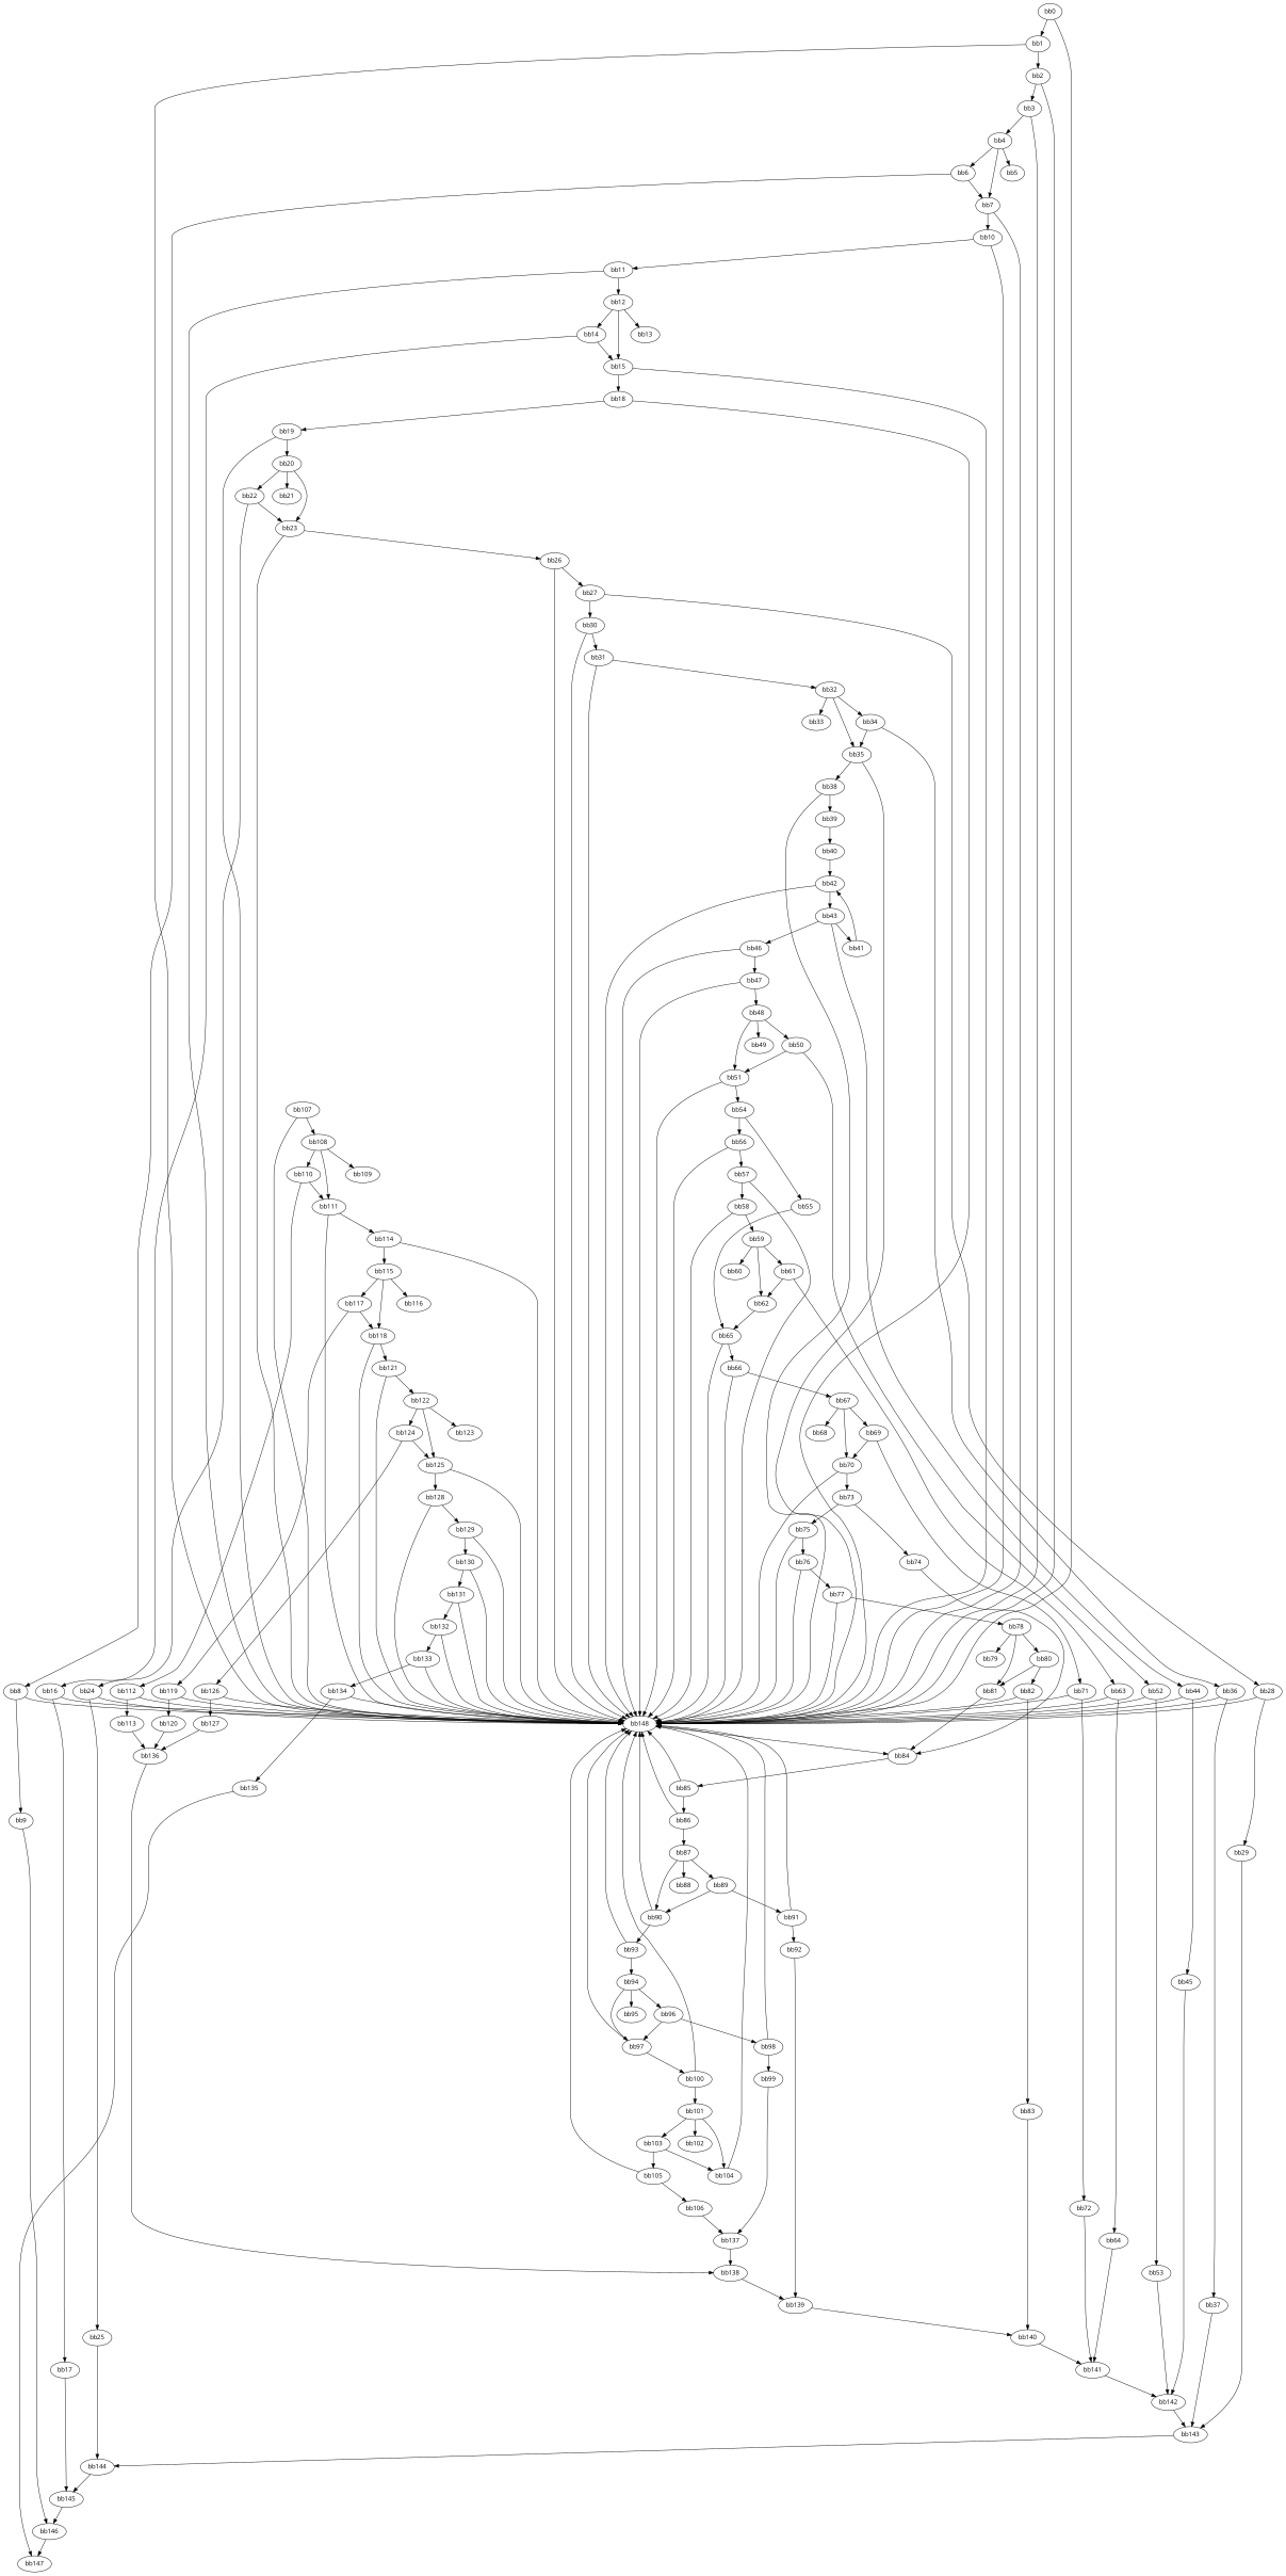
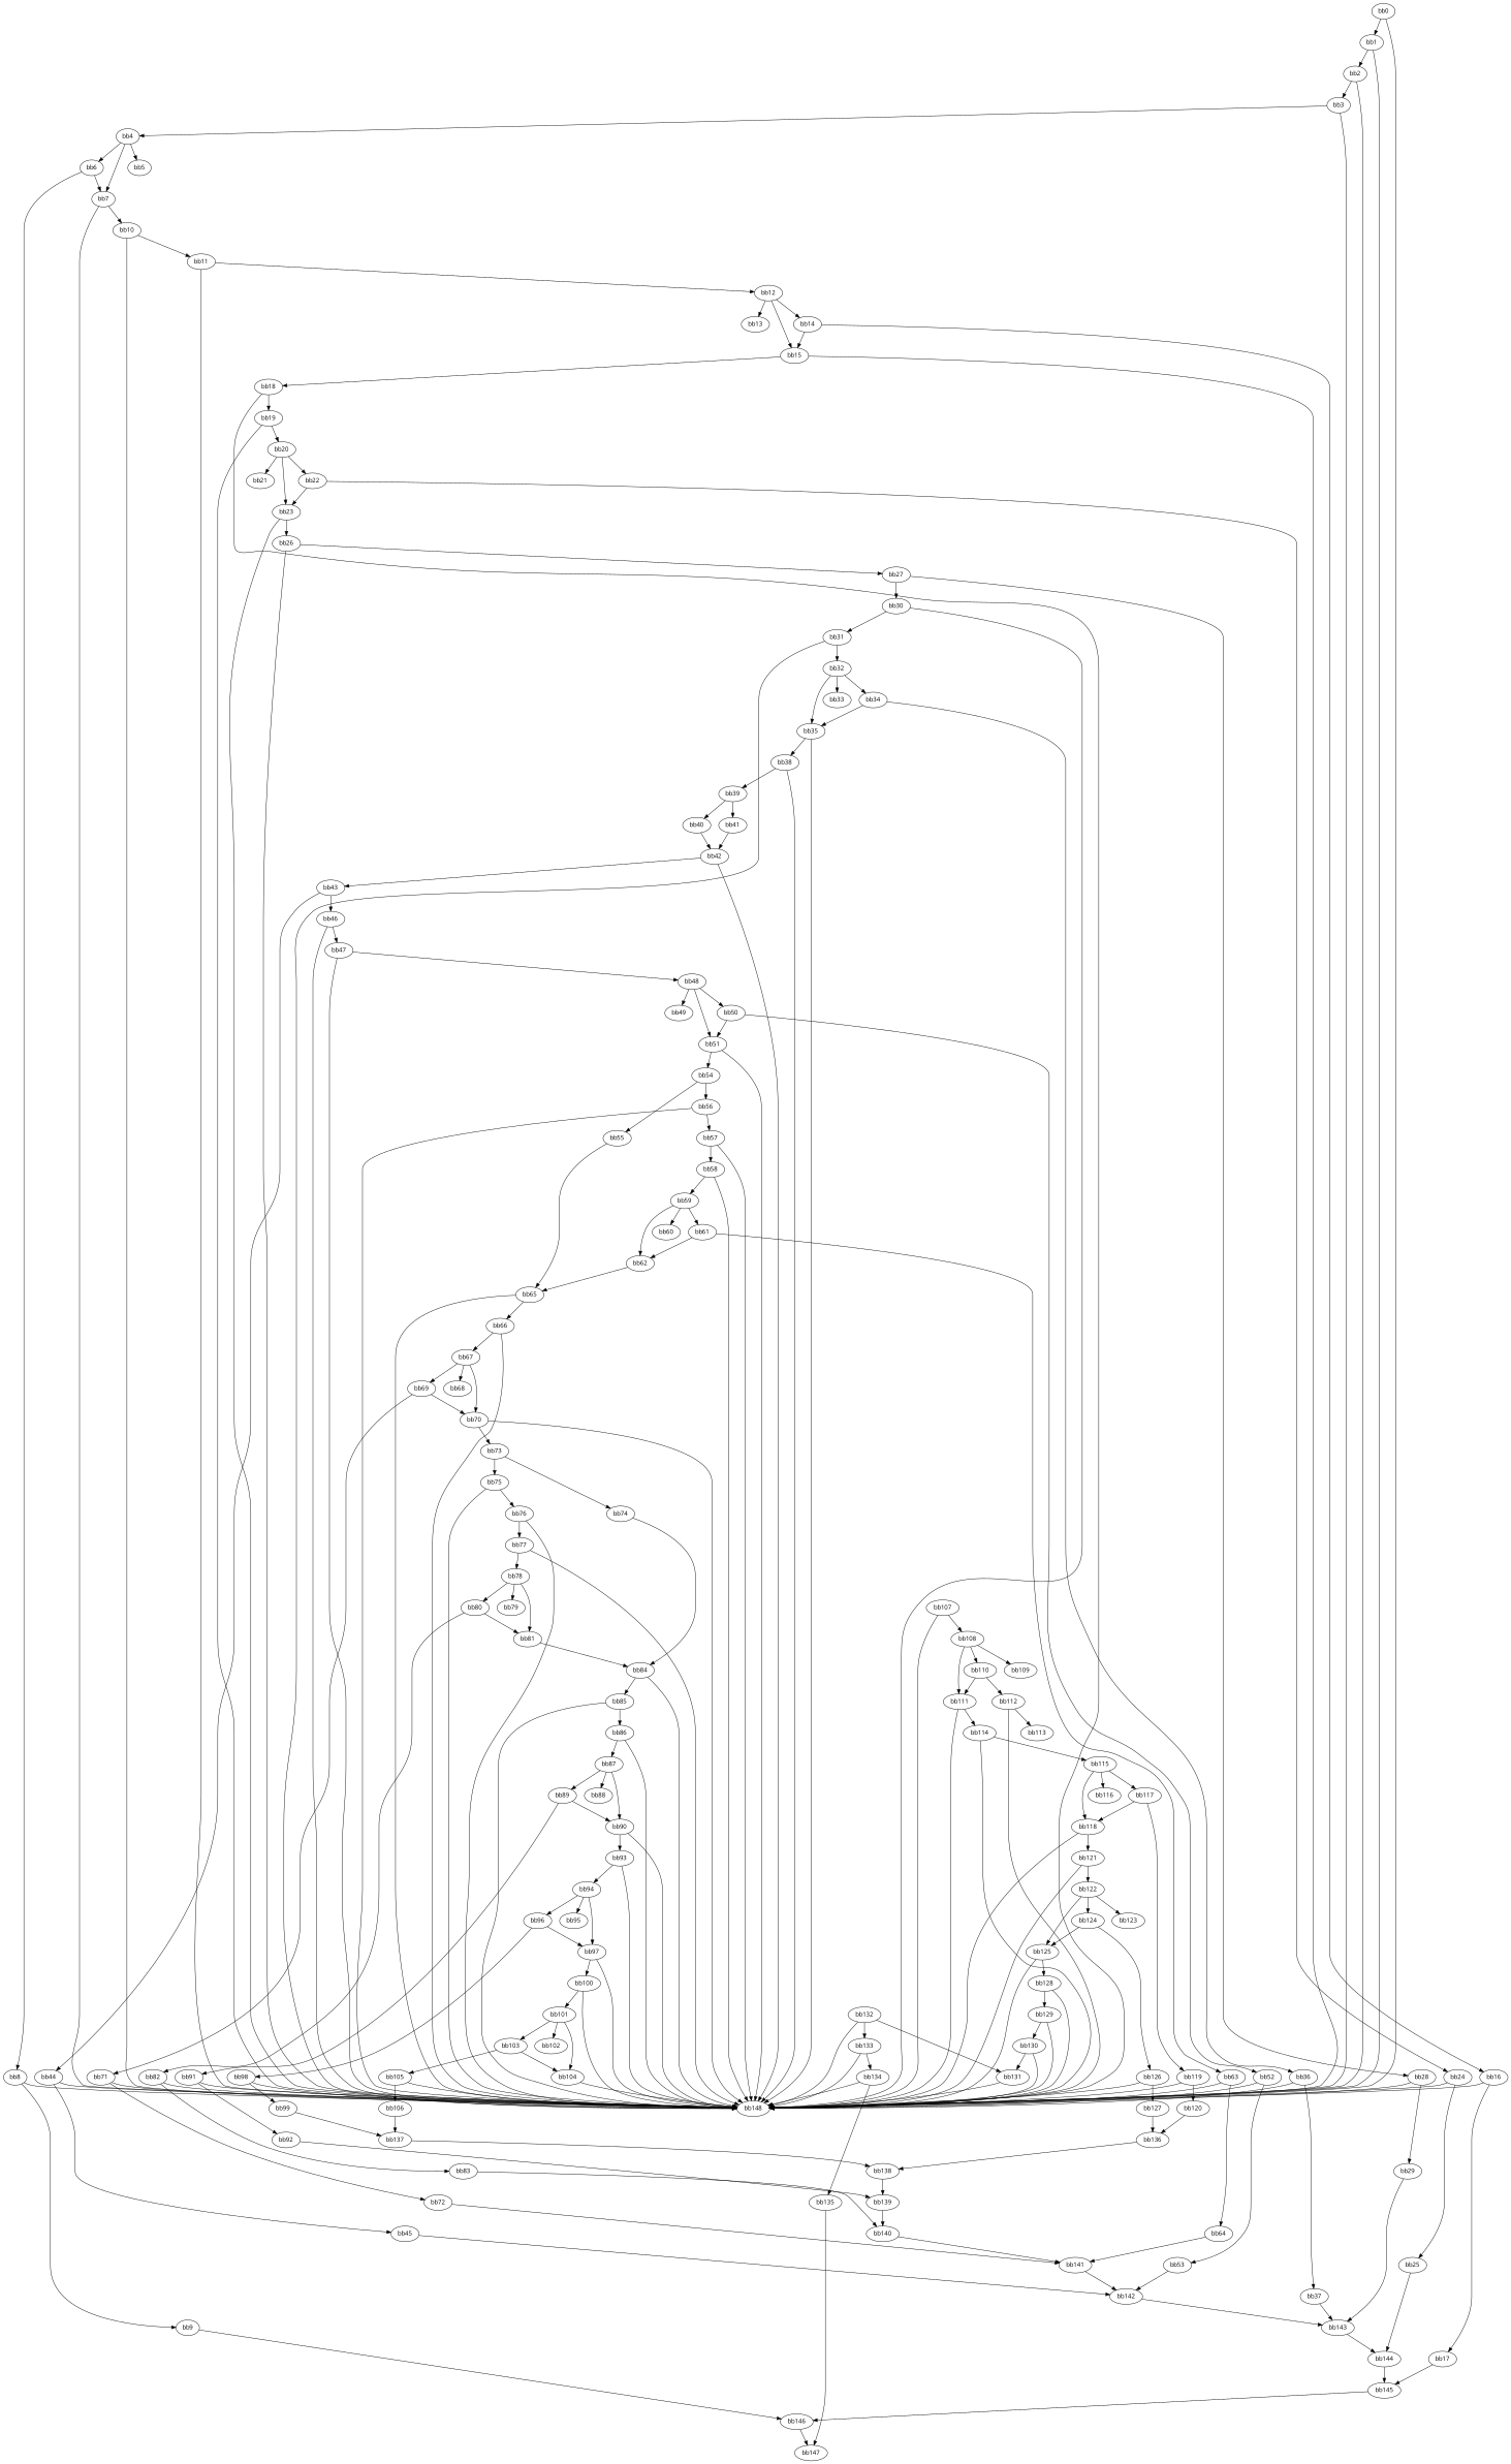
  digraph {
    fontname="Open Sans"
    node [fontname="Open Sans"]
    edge [fontname="Open Sans"]
    n1 [label="bb0\l"]
    n2 [label="bb1\l"]
    n3 [label="bb148\l"]
    n4 [label="bb2\l"]
    n5 [label="bb3\l"]
    n6 [label="bb4\l"]
    n7 [label="bb5\l"]
    n8 [label="bb6\l"]
    n9 [label="bb7\l"]
    n10 [label="bb8\l"]
    n11 [label="bb10\l"]
    n12 [label="bb9\l"]
    n13 [label="bb11\l"]
    n14 [label="bb146\l"]
    n15 [label="bb147\l"]
    n16 [label="bb12\l"]
    n17 [label="bb13\l"]
    n18 [label="bb14\l"]
    n19 [label="bb15\l"]
    n20 [label="bb16\l"]
    n21 [label="bb18\l"]
    n22 [label="bb17\l"]
    n23 [label="bb19\l"]
    n24 [label="bb145\l"]
    n25 [label="bb20\l"]
    n26 [label="bb21\l"]
    n27 [label="bb22\l"]
    n28 [label="bb23\l"]
    n29 [label="bb24\l"]
    n30 [label="bb26\l"]
    n31 [label="bb25\l"]
    n32 [label="bb27\l"]
    n33 [label="bb144\l"]
    n34 [label="bb28\l"]
    n35 [label="bb30\l"]
    n36 [label="bb29\l"]
    n37 [label="bb31\l"]
    n38 [label="bb143\l"]
    n39 [label="bb32\l"]
    n40 [label="bb33\l"]
    n41 [label="bb34\l"]
    n42 [label="bb35\l"]
    n43 [label="bb36\l"]
    n44 [label="bb38\l"]
    n45 [label="bb37\l"]
    n46 [label="bb39\l"]
    n47 [label="bb40\l"]
    n48 [label="bb41\l"]
    n49 [label="bb42\l"]
    n50 [label="bb43\l"]
    n51 [label="bb44\l"]
    n52 [label="bb46\l"]
    n53 [label="bb45\l"]
    n54 [label="bb47\l"]
    n55 [label="bb142\l"]
    n56 [label="bb48\l"]
    n57 [label="bb49\l"]
    n58 [label="bb50\l"]
    n59 [label="bb51\l"]
    n60 [label="bb52\l"]
    n61 [label="bb54\l"]
    n62 [label="bb53\l"]
    n63 [label="bb55\l"]
    n64 [label="bb56\l"]
    n65 [label="bb65\l"]
    n66 [label="bb57\l"]
    n67 [label="bb66\l"]
    n68 [label="bb58\l"]
    n69 [label="bb59\l"]
    n70 [label="bb60\l"]
    n71 [label="bb61\l"]
    n72 [label="bb62\l"]
    n73 [label="bb63\l"]
    n74 [label="bb64\l"]
    n75 [label="bb141\l"]
    n76 [label="bb67\l"]
    n77 [label="bb68\l"]
    n78 [label="bb69\l"]
    n79 [label="bb70\l"]
    n80 [label="bb71\l"]
    n81 [label="bb73\l"]
    n82 [label="bb72\l"]
    n83 [label="bb74\l"]
    n84 [label="bb75\l"]
    n85 [label="bb84\l"]
    n86 [label="bb76\l"]
    n87 [label="bb85\l"]
    n88 [label="bb77\l"]
    n89 [label="bb78\l"]
    n90 [label="bb79\l"]
    n91 [label="bb80\l"]
    n92 [label="bb81\l"]
    n93 [label="bb82\l"]
    n94 [label="bb83\l"]
    n95 [label="bb140\l"]
    n96 [label="bb86\l"]
    n97 [label="bb87\l"]
    n98 [label="bb88\l"]
    n99 [label="bb89\l"]
    n100 [label="bb90\l"]
    n101 [label="bb91\l"]
    n102 [label="bb93\l"]
    n103 [label="bb92\l"]
    n104 [label="bb94\l"]
    n105 [label="bb139\l"]
    n106 [label="bb95\l"]
    n107 [label="bb96\l"]
    n108 [label="bb97\l"]
    n109 [label="bb98\l"]
    n110 [label="bb100\l"]
    n111 [label="bb99\l"]
    n112 [label="bb101\l"]
    n113 [label="bb137\l"]
    n114 [label="bb138\l"]
    n115 [label="bb102\l"]
    n116 [label="bb103\l"]
    n117 [label="bb104\l"]
    n118 [label="bb105\l"]
    n119 [label="bb106\l"]
    n120 [label="bb107\l"]
    n121 [label="bb108\l"]
    n122 [label="bb109\l"]
    n123 [label="bb110\l"]
    n124 [label="bb111\l"]
    n125 [label="bb112\l"]
    n126 [label="bb114\l"]
    n127 [label="bb113\l"]
    n128 [label="bb115\l"]
    n129 [label="bb136\l"]
    n130 [label="bb116\l"]
    n131 [label="bb117\l"]
    n132 [label="bb118\l"]
    n133 [label="bb119\l"]
    n134 [label="bb121\l"]
    n135 [label="bb120\l"]
    n136 [label="bb122\l"]
    n137 [label="bb123\l"]
    n138 [label="bb124\l"]
    n139 [label="bb125\l"]
    n140 [label="bb126\l"]
    n141 [label="bb128\l"]
    n142 [label="bb127\l"]
    n143 [label="bb129\l"]
    n144 [label="bb130\l"]
    n145 [label="bb131\l"]
    n146 [label="bb132\l"]
    n147 [label="bb133\l"]
    n148 [label="bb134\l"]
    n149 [label="bb135\l"]
    n1 -> n2
    n1 -> n3
    n2 -> n3
    n2 -> n4
    n4 -> n3
    n4 -> n5
    n5 -> n3
    n5 -> n6
    n6 -> n7
    n6 -> n8
    n6 -> n9
    n8 -> n9
    n8 -> n10
    n9 -> n3
    n9 -> n11
    n10 -> n3
    n10 -> n12
    n11 -> n3
    n11 -> n13
    n12 -> n14
    n13 -> n3
    n13 -> n16
    n14 -> n15
    n16 -> n17
    n16 -> n18
    n16 -> n19
    n18 -> n19
    n18 -> n20
    n19 -> n3
    n19 -> n21
    n20 -> n3
    n20 -> n22
    n21 -> n3
    n21 -> n23
    n22 -> n24
    n23 -> n3
    n23 -> n25
    n24 -> n14
    n25 -> n26
    n25 -> n27
    n25 -> n28
    n27 -> n28
    n27 -> n29
    n28 -> n3
    n28 -> n30
    n29 -> n3
    n29 -> n31
    n30 -> n3
    n30 -> n32
    n31 -> n33
    n32 -> n34
    n32 -> n35
    n33 -> n24
    n34 -> n3
    n34 -> n36
    n35 -> n3
    n35 -> n37
    n36 -> n38
    n37 -> n3
    n37 -> n39
    n38 -> n33
    n39 -> n40
    n39 -> n41
    n39 -> n42
    n41 -> n42
    n41 -> n43
    n42 -> n3
    n42 -> n44
    n43 -> n3
    n43 -> n45
    n44 -> n3
    n44 -> n46
    n45 -> n38
    n46 -> n47
-   n50 -> n48
+   n46 -> n48
    n47 -> n49
    n48 -> n49
    n49 -> n3
    n49 -> n50
    n50 -> n51
    n50 -> n52
    n51 -> n3
    n51 -> n53
    n52 -> n3
    n52 -> n54
    n53 -> n55
    n54 -> n3
    n54 -> n56
    n55 -> n38
    n56 -> n57
    n56 -> n58
    n56 -> n59
    n58 -> n59
    n58 -> n60
    n59 -> n3
    n59 -> n61
    n60 -> n3
    n60 -> n62
    n61 -> n63
    n61 -> n64
    n62 -> n55
    n63 -> n65
    n64 -> n3
    n64 -> n66
    n65 -> n3
    n65 -> n67
    n66 -> n3
    n66 -> n68
    n67 -> n3
    n67 -> n76
    n68 -> n3
    n68 -> n69
    n69 -> n70
    n69 -> n71
    n69 -> n72
    n71 -> n72
    n71 -> n73
    n72 -> n65
    n73 -> n3
    n73 -> n74
    n74 -> n75
    n75 -> n55
    n76 -> n77
    n76 -> n78
    n76 -> n79
    n78 -> n79
    n78 -> n80
    n79 -> n3
    n79 -> n81
    n80 -> n3
    n80 -> n82
    n81 -> n83
    n81 -> n84
    n82 -> n75
    n83 -> n85
    n84 -> n3
    n84 -> n86
-   n3 -> n85
+   n85 -> n3
    n85 -> n87
    n86 -> n3
    n86 -> n88
    n87 -> n3
    n87 -> n96
    n88 -> n3
    n88 -> n89
    n89 -> n90
    n89 -> n91
    n89 -> n92
    n91 -> n92
    n91 -> n93
    n92 -> n85
    n93 -> n3
    n93 -> n94
    n94 -> n95
    n95 -> n75
    n96 -> n3
    n96 -> n97
    n97 -> n98
    n97 -> n99
    n97 -> n100
    n99 -> n100
    n99 -> n101
    n100 -> n3
    n100 -> n102
    n101 -> n3
    n101 -> n103
    n102 -> n3
    n102 -> n104
    n103 -> n105
    n104 -> n106
    n104 -> n107
    n104 -> n108
    n105 -> n95
    n107 -> n108
    n107 -> n109
    n108 -> n3
    n108 -> n110
    n109 -> n3
    n109 -> n111
    n110 -> n3
    n110 -> n112
    n111 -> n113
    n112 -> n115
    n112 -> n116
    n112 -> n117
    n113 -> n114
    n114 -> n105
    n116 -> n117
    n116 -> n118
    n117 -> n3
    n118 -> n3
    n118 -> n119
    n119 -> n113
    n120 -> n3
    n120 -> n121
    n121 -> n122
    n121 -> n123
    n121 -> n124
    n123 -> n124
    n123 -> n125
    n124 -> n3
    n124 -> n126
    n125 -> n3
    n125 -> n127
    n126 -> n3
    n126 -> n128
-   n127 -> n129
    n128 -> n130
    n128 -> n131
    n128 -> n132
    n129 -> n114
    n131 -> n132
    n131 -> n133
    n132 -> n3
    n132 -> n134
    n133 -> n3
    n133 -> n135
    n134 -> n3
    n134 -> n136
    n135 -> n129
    n136 -> n137
    n136 -> n138
    n136 -> n139
    n138 -> n139
    n138 -> n140
    n139 -> n3
    n139 -> n141
    n140 -> n3
    n140 -> n142
    n141 -> n3
    n141 -> n143
    n142 -> n129
    n143 -> n3
    n143 -> n144
    n144 -> n3
    n144 -> n145
    n145 -> n3
-   n145 -> n146
+   n146 -> n145
    n146 -> n3
    n146 -> n147
    n147 -> n3
    n147 -> n148
    n148 -> n3
    n148 -> n149
    n149 -> n15
  }
